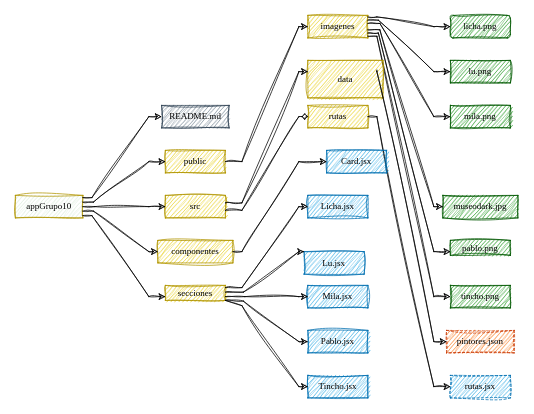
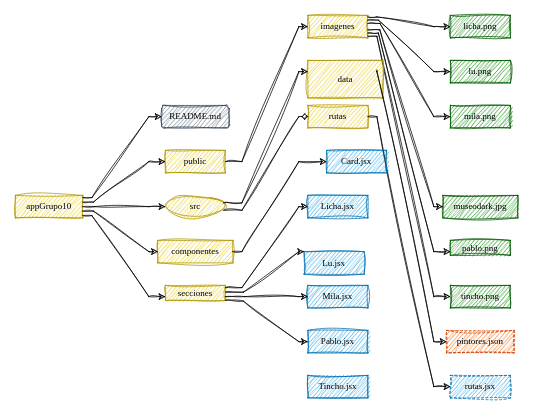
  <mxCell id="0" />
  <mxCell id="1" parent="0" />
- <mxCell id="2" value="appGrupo10" style="whiteSpace=wrap;html=1;fillColor=#d5e8d4;fontColor=#000000;strokeColor=#B09500;sketch=1;curveFitting=1;jiggle=2;rounded=0;glass=0;shadow=0;fontFamily=Comic Sans MS;" vertex="1" parent="1"><mxGeometry x="20" y="260" width="90" height="30" as="geometry" /></mxCell>
- <mxCell id="3" value="README.md" style="whiteSpace=wrap;html=1;sketch=1;curveFitting=1;jiggle=2;fontFamily=Comic Sans MS;fillColor=#647687;fontColor=default;strokeColor=#314354;" vertex="1" parent="1"><mxGeometry x="215" y="140" width="90" height="30" as="geometry" /></mxCell>
+ <mxCell id="2" value="appGrupo10" style="whiteSpace=wrap;html=1;fillColor=#e3c800;fontColor=#000000;strokeColor=#B09500;sketch=1;curveFitting=1;jiggle=2;rounded=0;glass=0;shadow=0;fontFamily=Comic Sans MS;" vertex="1" parent="1"><mxGeometry x="20" y="260" width="90" height="30" as="geometry" /></mxCell>
+ <mxCell id="3" value="README.md" style="whiteSpace=wrap;html=1;sketch=1;curveFitting=1;jiggle=2;fontFamily=Comic Sans MS;fillColor=#647687;fontColor=default;strokeColor=#314354;rounded=1;" vertex="1" parent="1"><mxGeometry x="215" y="140" width="90" height="30" as="geometry" /></mxCell>
  <mxCell id="4" value="" style="noEdgeStyle=1;orthogonal=1;rounded=0;sketch=1;curveFitting=1;jiggle=2;" edge="1" source="2" target="3" parent="1"><mxGeometry relative="1" as="geometry"><Array as="points"><mxPoint x="122" y="263" /><mxPoint x="198" y="155" /></Array></mxGeometry></mxCell>
  <mxCell id="5" value="public" style="whiteSpace=wrap;html=1;fillColor=#e3c800;fontColor=#000000;strokeColor=#B09500;sketch=1;curveFitting=1;jiggle=2;fontFamily=Comic Sans MS;" vertex="1" parent="1"><mxGeometry x="220" y="200" width="80" height="30" as="geometry" /></mxCell>
  <mxCell id="6" value="" style="noEdgeStyle=1;orthogonal=1;rounded=0;sketch=1;curveFitting=1;jiggle=2;" edge="1" source="2" target="5" parent="1"><mxGeometry relative="1" as="geometry"><Array as="points"><mxPoint x="124" y="269" /><mxPoint x="198" y="215" /></Array></mxGeometry></mxCell>
- <mxCell id="7" value="src" style="whiteSpace=wrap;html=1;fillColor=#e3c800;fontColor=#000000;strokeColor=#B09500;sketch=1;curveFitting=1;jiggle=2;fontFamily=Comic Sans MS;" vertex="1" parent="1"><mxGeometry x="220" y="260" width="80" height="30" as="geometry" /></mxCell>
+ <mxCell id="7" value="src" style="ellipse;whiteSpace=wrap;html=1;fillColor=#e3c800;fontColor=#000000;strokeColor=#B09500;sketch=1;curveFitting=1;jiggle=2;fontFamily=Comic Sans MS;" vertex="1" parent="1"><mxGeometry x="220" y="260" width="80" height="30" as="geometry" /></mxCell>
  <mxCell id="8" value="" style="noEdgeStyle=1;orthogonal=1;rounded=0;sketch=1;curveFitting=1;jiggle=2;" edge="1" source="2" target="7" parent="1"><mxGeometry relative="1" as="geometry"><Array as="points"><mxPoint x="126" y="275" /><mxPoint x="198" y="275" /></Array></mxGeometry></mxCell>
  <mxCell id="9" value="componentes" style="whiteSpace=wrap;html=1;fillColor=#e3c800;fontColor=#000000;strokeColor=#B09500;sketch=1;curveFitting=1;jiggle=2;fontFamily=Comic Sans MS;" vertex="1" parent="1"><mxGeometry x="210" y="320" width="100" height="30" as="geometry" /></mxCell>
  <mxCell id="10" value="" style="noEdgeStyle=1;orthogonal=1;rounded=0;sketch=1;curveFitting=1;jiggle=2;" edge="1" source="2" target="9" parent="1"><mxGeometry relative="1" as="geometry"><Array as="points"><mxPoint x="124" y="281" /><mxPoint x="198" y="335" /></Array></mxGeometry></mxCell>
  <mxCell id="11" value="secciones" style="whiteSpace=wrap;html=1;fillColor=#e3c800;fontColor=#000000;strokeColor=#B09500;sketch=1;curveFitting=1;jiggle=2;fontFamily=Comic Sans MS;" vertex="1" parent="1"><mxGeometry x="220" y="380" width="80" height="20" as="geometry" /></mxCell>
  <mxCell id="12" value="" style="noEdgeStyle=1;orthogonal=1;rounded=0;sketch=1;curveFitting=1;jiggle=2;" edge="1" source="2" target="11" parent="1"><mxGeometry relative="1" as="geometry"><Array as="points"><mxPoint x="122" y="287" /><mxPoint x="198" y="395" /></Array></mxGeometry></mxCell>
  <mxCell id="13" value="imagenes" style="whiteSpace=wrap;html=1;sketch=1;curveFitting=1;jiggle=2;fontFamily=Comic Sans MS;fillColor=#e3c800;fontColor=#000000;strokeColor=#B09500;" vertex="1" parent="1"><mxGeometry x="410" y="20" width="80" height="30" as="geometry" /></mxCell>
  <mxCell id="14" value="" style="noEdgeStyle=1;orthogonal=1;rounded=0;sketch=1;curveFitting=1;jiggle=2;fontFamily=Comic Sans MS;" edge="1" source="5" target="13" parent="1"><mxGeometry relative="1" as="geometry"><Array as="points"><mxPoint x="322" y="215" /><mxPoint x="398" y="35" /></Array></mxGeometry></mxCell>
- <mxCell id="15" value="licha.png" style="whiteSpace=wrap;html=1;sketch=1;curveFitting=1;jiggle=2;fontFamily=Comic Sans MS;fillColor=#008a00;fontColor=default;strokeColor=#005700;rounded=1;" vertex="1" parent="1"><mxGeometry x="600" y="20" width="80" height="30" as="geometry" /></mxCell>
+ <mxCell id="15" value="licha.png" style="whiteSpace=wrap;html=1;sketch=1;curveFitting=1;jiggle=2;fontFamily=Comic Sans MS;fillColor=#008a00;fontColor=default;strokeColor=#005700;" vertex="1" parent="1"><mxGeometry x="600" y="20" width="80" height="30" as="geometry" /></mxCell>
  <mxCell id="16" value="" style="noEdgeStyle=1;orthogonal=1;rounded=0;sketch=1;curveFitting=1;jiggle=2;fontFamily=Comic Sans MS;" edge="1" source="13" target="15" parent="1"><mxGeometry relative="1" as="geometry"><Array as="points"><mxPoint x="502" y="22.143" /><mxPoint x="578" y="35" /></Array></mxGeometry></mxCell>
  <mxCell id="17" value="lu.png" style="whiteSpace=wrap;html=1;sketch=1;curveFitting=1;jiggle=2;fontFamily=Comic Sans MS;fillColor=#008a00;fontColor=default;strokeColor=#005700;" vertex="1" parent="1"><mxGeometry x="600" y="80" width="80" height="30" as="geometry" /></mxCell>
  <mxCell id="18" value="" style="noEdgeStyle=1;orthogonal=1;rounded=0;sketch=1;curveFitting=1;jiggle=2;fontFamily=Comic Sans MS;" edge="1" source="13" target="17" parent="1"><mxGeometry relative="1" as="geometry"><Array as="points"><mxPoint x="504" y="26.429" /><mxPoint x="578" y="95" /></Array></mxGeometry></mxCell>
  <mxCell id="19" value="mila.png" style="whiteSpace=wrap;html=1;sketch=1;curveFitting=1;jiggle=2;fontFamily=Comic Sans MS;fillColor=#008a00;fontColor=default;strokeColor=#005700;" vertex="1" parent="1"><mxGeometry x="600" y="140" width="80" height="30" as="geometry" /></mxCell>
  <mxCell id="20" value="" style="noEdgeStyle=1;orthogonal=1;rounded=0;sketch=1;curveFitting=1;jiggle=2;fontFamily=Comic Sans MS;" edge="1" source="13" target="19" parent="1"><mxGeometry relative="1" as="geometry"><Array as="points"><mxPoint x="506" y="30.714" /><mxPoint x="578" y="155" /></Array></mxGeometry></mxCell>
  <mxCell id="21" value="museodark.jpg" style="whiteSpace=wrap;html=1;sketch=1;curveFitting=1;jiggle=2;fontFamily=Comic Sans MS;fillColor=#008a00;fontColor=default;strokeColor=#005700;" vertex="1" parent="1"><mxGeometry x="590" y="260" width="100" height="30" as="geometry" /></mxCell>
  <mxCell id="22" value="" style="noEdgeStyle=1;orthogonal=1;rounded=0;sketch=1;curveFitting=1;jiggle=2;fontFamily=Comic Sans MS;" edge="1" source="13" target="21" parent="1"><mxGeometry relative="1" as="geometry"><Array as="points"><mxPoint x="506" y="39.286" /><mxPoint x="578" y="275" /></Array></mxGeometry></mxCell>
  <mxCell id="23" value="pablo.png" style="whiteSpace=wrap;html=1;sketch=1;curveFitting=1;jiggle=2;fontFamily=Comic Sans MS;fillColor=#008a00;fontColor=default;strokeColor=#005700;" vertex="1" parent="1"><mxGeometry x="600" y="320" width="80" height="20" as="geometry" /></mxCell>
  <mxCell id="24" value="" style="noEdgeStyle=1;orthogonal=1;rounded=0;sketch=1;curveFitting=1;jiggle=2;fontFamily=Comic Sans MS;" edge="1" source="13" target="23" parent="1"><mxGeometry relative="1" as="geometry"><Array as="points"><mxPoint x="504" y="43.571" /><mxPoint x="578" y="335" /></Array></mxGeometry></mxCell>
  <mxCell id="25" value="tincho.png" style="whiteSpace=wrap;html=1;sketch=1;curveFitting=1;jiggle=2;fontFamily=Comic Sans MS;fillColor=#008a00;fontColor=default;strokeColor=#005700;" vertex="1" parent="1"><mxGeometry x="600" y="380" width="80" height="30" as="geometry" /></mxCell>
  <mxCell id="26" value="" style="noEdgeStyle=1;orthogonal=1;rounded=0;sketch=1;curveFitting=1;jiggle=2;fontFamily=Comic Sans MS;" edge="1" source="13" target="25" parent="1"><mxGeometry relative="1" as="geometry"><Array as="points"><mxPoint x="502" y="47.857" /><mxPoint x="578" y="395" /></Array></mxGeometry></mxCell>
  <mxCell id="27" value="data" style="whiteSpace=wrap;html=1;sketch=1;curveFitting=1;jiggle=2;fontFamily=Comic Sans MS;fillColor=#e3c800;fontColor=#000000;strokeColor=#B09500;" vertex="1" parent="1"><mxGeometry x="410" y="80" width="100" height="50" as="geometry" /></mxCell>
  <mxCell id="28" value="" style="noEdgeStyle=1;orthogonal=1;rounded=0;sketch=1;curveFitting=1;jiggle=2;fontFamily=Comic Sans MS;" edge="1" source="7" target="27" parent="1"><mxGeometry relative="1" as="geometry"><Array as="points"><mxPoint x="322" y="270" /><mxPoint x="398" y="95" /></Array></mxGeometry></mxCell>
  <mxCell id="29" value="rutas" style="whiteSpace=wrap;html=1;sketch=1;curveFitting=1;jiggle=2;fontFamily=Comic Sans MS;fillColor=#e3c800;fontColor=#000000;strokeColor=#B09500;" vertex="1" parent="1"><mxGeometry x="410" y="140" width="80" height="30" as="geometry" /></mxCell>
  <mxCell id="30" value="" style="noEdgeStyle=1;orthogonal=1;rounded=0;sketch=1;curveFitting=1;jiggle=2;fontFamily=Comic Sans MS;endArrow=diamond;" edge="1" source="7" target="29" parent="1"><mxGeometry relative="1" as="geometry"><Array as="points"><mxPoint x="322" y="280" /><mxPoint x="398" y="155" /></Array></mxGeometry></mxCell>
  <mxCell id="31" value="pintores.json" style="whiteSpace=wrap;html=1;sketch=1;curveFitting=1;jiggle=2;fontFamily=Comic Sans MS;fillColor=#fa6800;fontColor=#000000;strokeColor=#C73500;dashed=1;" vertex="1" parent="1"><mxGeometry x="595" y="440" width="90" height="30" as="geometry" /></mxCell>
  <mxCell id="32" value="" style="noEdgeStyle=1;orthogonal=1;rounded=0;sketch=1;curveFitting=1;jiggle=2;fontFamily=Comic Sans MS;" edge="1" source="27" target="31" parent="1"><mxGeometry relative="1" as="geometry"><Array as="points"><mxPoint x="502" y="95" /><mxPoint x="578" y="455" /></Array></mxGeometry></mxCell>
  <mxCell id="33" value="rutas.jsx" style="whiteSpace=wrap;html=1;sketch=1;curveFitting=1;jiggle=2;fontFamily=Comic Sans MS;fillColor=#1ba1e2;fontColor=default;strokeColor=#006EAF;dashed=1;" vertex="1" parent="1"><mxGeometry x="600" y="500" width="80" height="30" as="geometry" /></mxCell>
  <mxCell id="34" value="" style="noEdgeStyle=1;orthogonal=1;rounded=0;sketch=1;curveFitting=1;jiggle=2;fontFamily=Comic Sans MS;" edge="1" source="29" target="33" parent="1"><mxGeometry relative="1" as="geometry"><Array as="points"><mxPoint x="502" y="155" /><mxPoint x="578" y="515" /></Array></mxGeometry></mxCell>
  <mxCell id="35" value="Card.jsx" style="whiteSpace=wrap;html=1;sketch=1;curveFitting=1;jiggle=2;fontFamily=Comic Sans MS;fillColor=#1ba1e2;fontColor=default;strokeColor=#006EAF;" vertex="1" parent="1"><mxGeometry x="435" y="200" width="80" height="30" as="geometry" /></mxCell>
  <mxCell id="36" value="" style="noEdgeStyle=1;orthogonal=1;rounded=0;sketch=1;curveFitting=1;jiggle=2;fontFamily=Comic Sans MS;" edge="1" source="9" target="35" parent="1"><mxGeometry relative="1" as="geometry"><Array as="points"><mxPoint x="322" y="335" /><mxPoint x="398" y="215" /></Array></mxGeometry></mxCell>
  <mxCell id="37" value="Licha.jsx" style="whiteSpace=wrap;html=1;sketch=1;curveFitting=1;jiggle=2;fontFamily=Comic Sans MS;fillColor=#1ba1e2;fontColor=default;strokeColor=#006EAF;" vertex="1" parent="1"><mxGeometry x="410" y="260" width="80" height="30" as="geometry" /></mxCell>
  <mxCell id="38" value="" style="noEdgeStyle=1;orthogonal=1;rounded=0;sketch=1;curveFitting=1;jiggle=2;fontFamily=Comic Sans MS;" edge="1" source="11" target="37" parent="1"><mxGeometry relative="1" as="geometry"><Array as="points"><mxPoint x="322" y="383" /><mxPoint x="398" y="275" /></Array></mxGeometry></mxCell>
  <mxCell id="39" value="Lu.jsx" style="whiteSpace=wrap;html=1;sketch=1;curveFitting=1;jiggle=2;fontFamily=Comic Sans MS;fillColor=#1ba1e2;fontColor=default;strokeColor=#006EAF;" vertex="1" parent="1"><mxGeometry x="405" y="335" width="80" height="30" as="geometry" /></mxCell>
  <mxCell id="40" value="" style="noEdgeStyle=1;orthogonal=1;rounded=0;sketch=1;curveFitting=1;jiggle=2;fontFamily=Comic Sans MS;" edge="1" source="11" target="39" parent="1"><mxGeometry relative="1" as="geometry"><Array as="points"><mxPoint x="324" y="389" /><mxPoint x="398" y="335" /></Array></mxGeometry></mxCell>
  <mxCell id="41" value="Mila.jsx" style="whiteSpace=wrap;html=1;sketch=1;curveFitting=1;jiggle=2;fontFamily=Comic Sans MS;fillColor=#1ba1e2;fontColor=default;strokeColor=#006EAF;" vertex="1" parent="1"><mxGeometry x="410" y="380" width="80" height="30" as="geometry" /></mxCell>
  <mxCell id="42" value="" style="noEdgeStyle=1;orthogonal=1;rounded=0;sketch=1;curveFitting=1;jiggle=2;fontFamily=Comic Sans MS;" edge="1" source="11" target="41" parent="1"><mxGeometry relative="1" as="geometry"><Array as="points"><mxPoint x="326" y="395" /><mxPoint x="398" y="395" /></Array></mxGeometry></mxCell>
  <mxCell id="43" value="Pablo.jsx" style="whiteSpace=wrap;html=1;sketch=1;curveFitting=1;jiggle=2;fontFamily=Comic Sans MS;fillColor=#1ba1e2;fontColor=default;strokeColor=#006EAF;" vertex="1" parent="1"><mxGeometry x="410" y="440" width="80" height="30" as="geometry" /></mxCell>
  <mxCell id="44" value="" style="noEdgeStyle=1;orthogonal=1;rounded=0;sketch=1;curveFitting=1;jiggle=2;fontFamily=Comic Sans MS;" edge="1" source="11" target="43" parent="1"><mxGeometry relative="1" as="geometry"><Array as="points"><mxPoint x="324" y="401" /><mxPoint x="398" y="455" /></Array></mxGeometry></mxCell>
  <mxCell id="45" value="Tincho.jsx" style="whiteSpace=wrap;html=1;sketch=1;curveFitting=1;jiggle=2;fontFamily=Comic Sans MS;fillColor=#1ba1e2;fontColor=default;strokeColor=#006EAF;" vertex="1" parent="1"><mxGeometry x="410" y="500" width="80" height="30" as="geometry" /></mxCell>
- <mxCell id="46" value="" style="noEdgeStyle=1;orthogonal=1;rounded=0;sketch=1;curveFitting=1;jiggle=2;fontFamily=Comic Sans MS;" edge="1" source="11" target="45" parent="1"><mxGeometry relative="1" as="geometry"><Array as="points"><mxPoint x="322" y="407" /><mxPoint x="398" y="515" /></Array></mxGeometry></mxCell>
